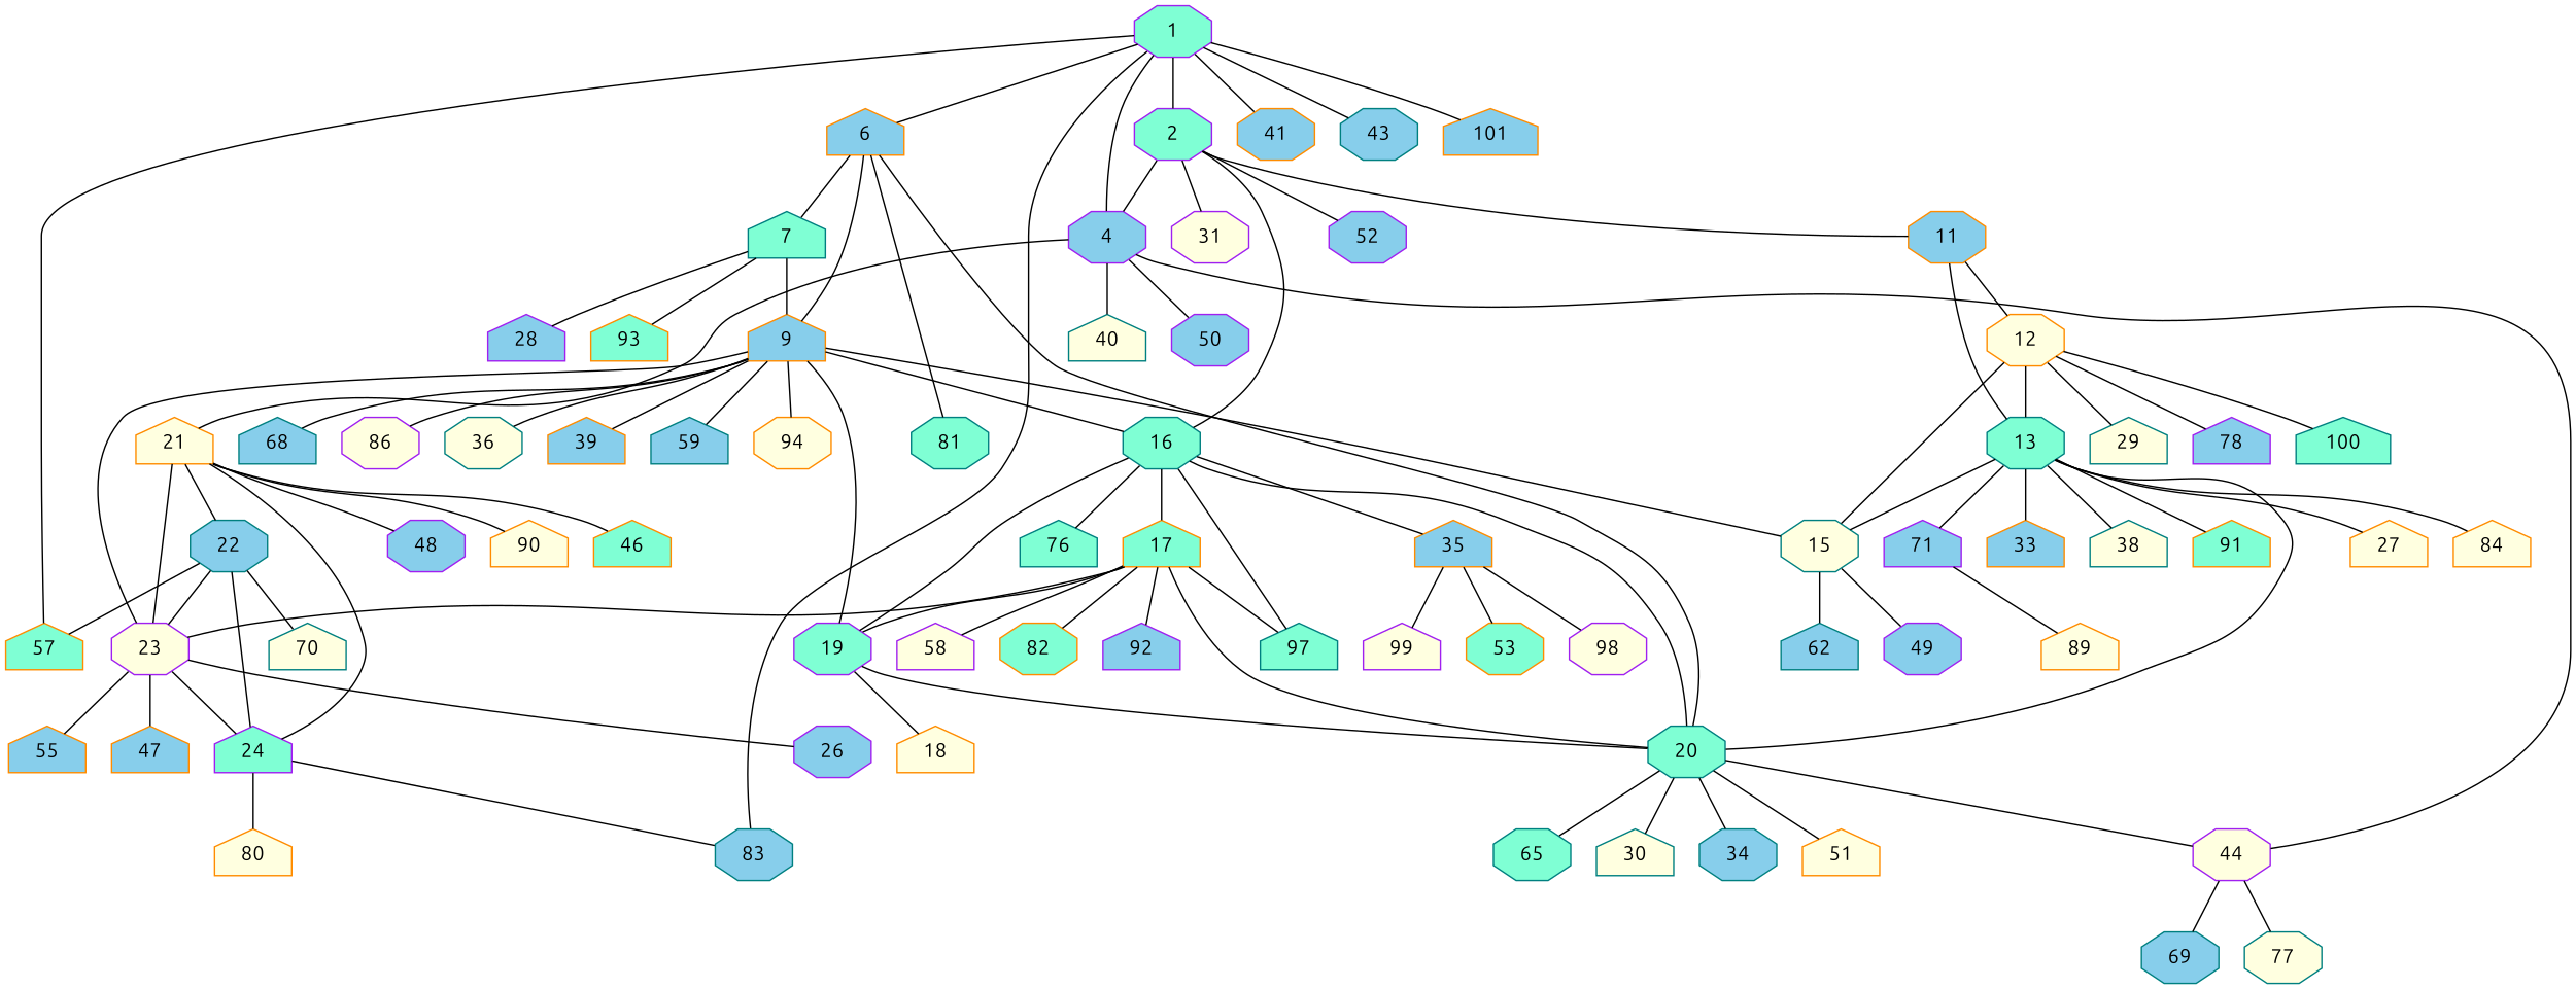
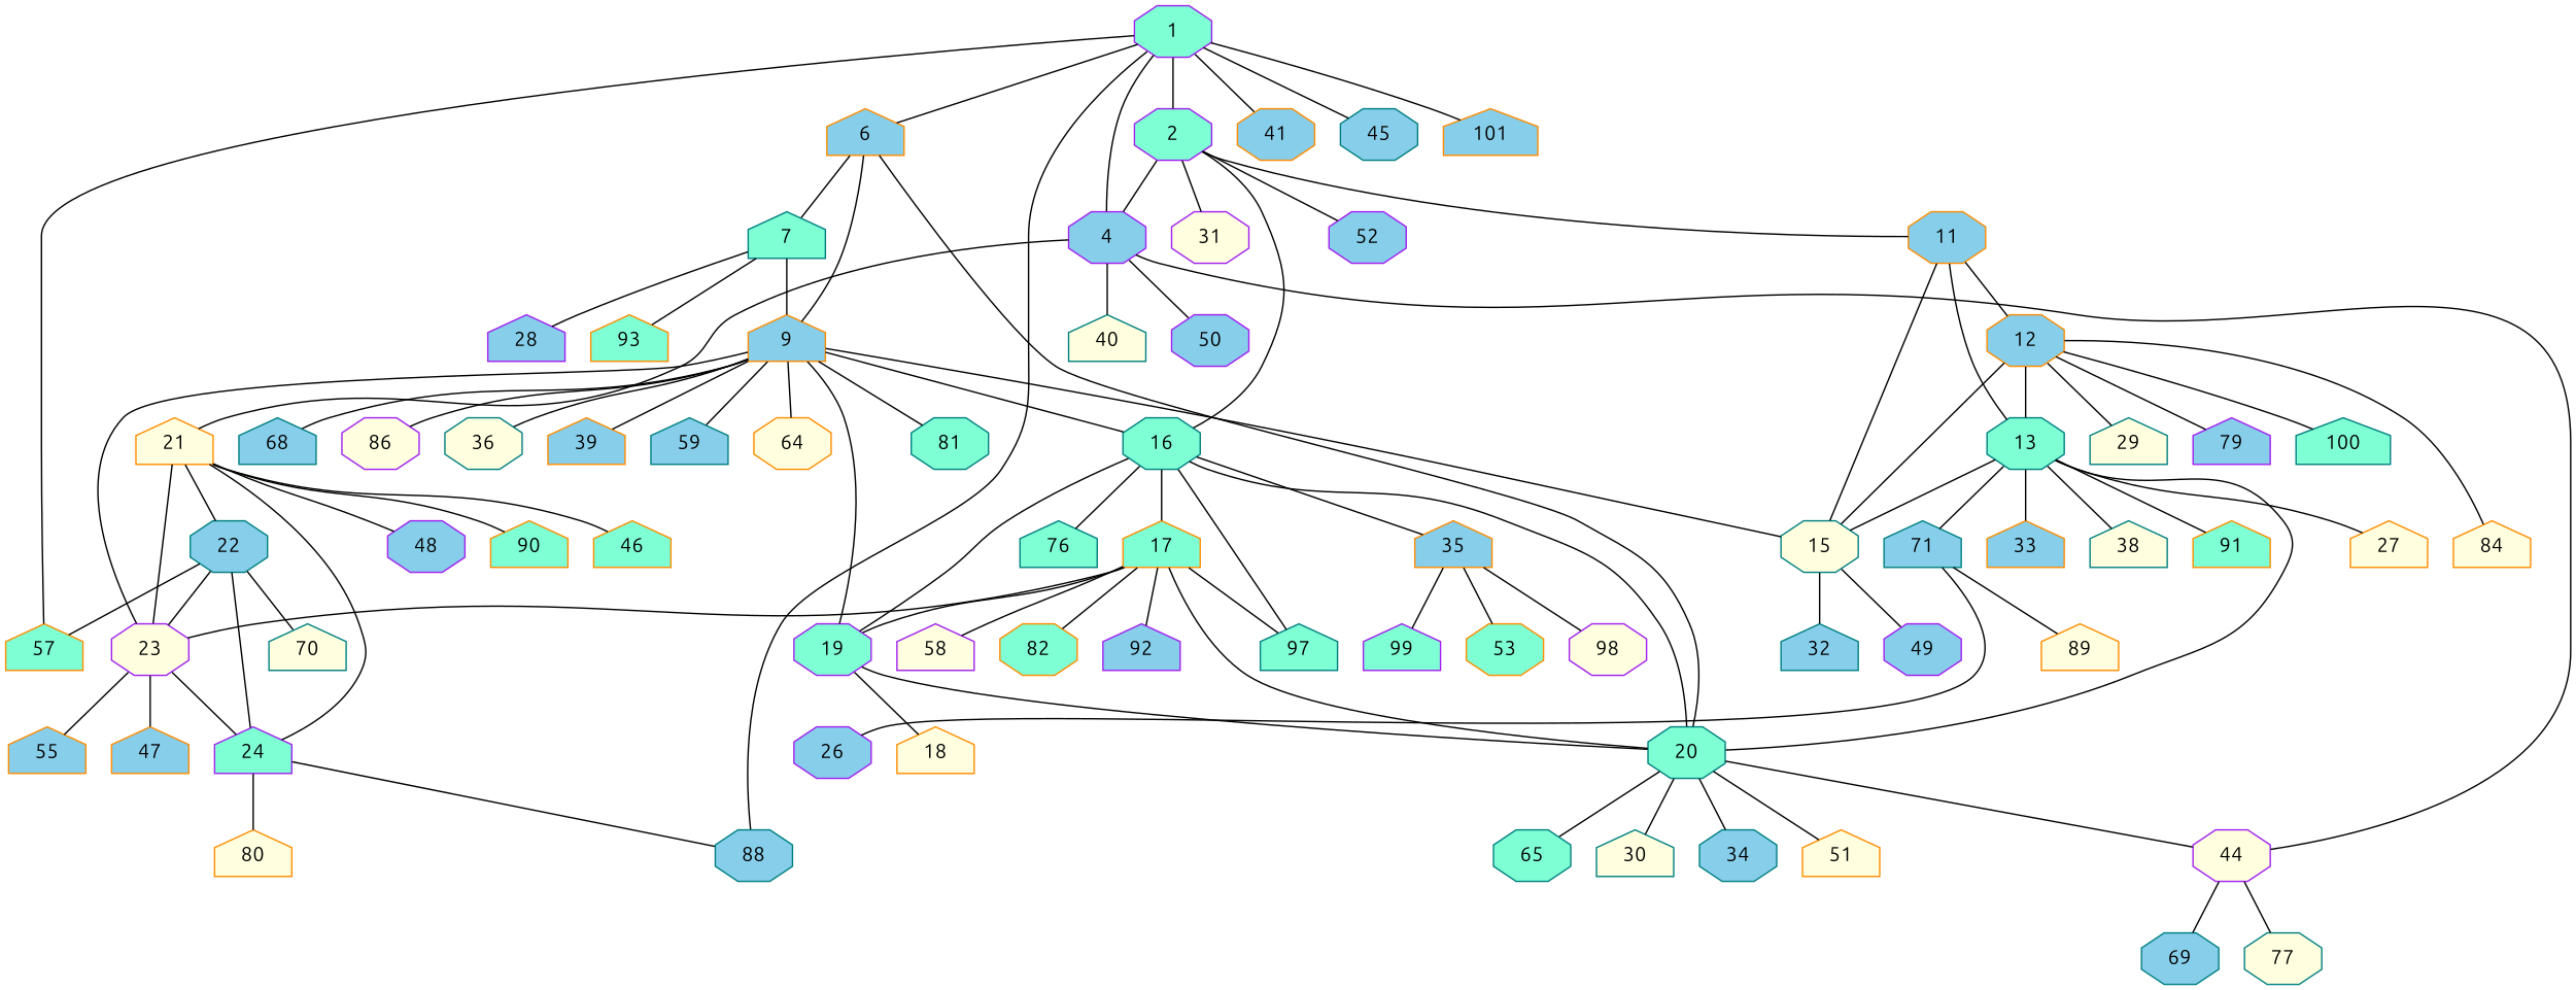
  graph {
    fontname=Ubuntu
    node [color=darkorange fillcolor=skyblue fontname=Ubuntu shape=house style=filled]
    edge [fontname=Ubuntu]
    1 [color=purple fillcolor=aquamarine shape=octagon super="+5"]
    2 [color=purple fillcolor=aquamarine shape=octagon super="+3"]
    4 [color=purple shape=octagon super="+72"]
    6 [super="+37"]
    41 [shape=octagon super="+79"]
-   43 [color=teal shape=octagon super="+102"]
+   43 [color=teal shape=octagon super="+102" label=45]
    57 [fillcolor=aquamarine]
-   83 [color=teal shape=octagon super="+87"]
+   83 [color=teal shape=octagon super="+87" label=88]
    101
    11 [shape=octagon super="+94"]
    16 [color=teal fillcolor=aquamarine shape=octagon super="+69"]
    31 [color=purple fillcolor=lightyellow shape=octagon super="+75"]
    52 [color=purple shape=octagon]
    21 [fillcolor=lightyellow super="+60"]
    40 [color=teal fillcolor=lightyellow]
    44 [color=purple fillcolor=lightyellow shape=octagon super="+95"]
    50 [color=purple shape=octagon]
    7 [color=teal fillcolor=aquamarine super="+8"]
    9 [super="+10"]
    20 [color=teal fillcolor=aquamarine shape=octagon super="+96"]
    81 [color=teal fillcolor=aquamarine shape=octagon]
    15 [color=teal fillcolor=lightyellow shape=octagon super="+85"]
-   12 [fillcolor=lightyellow shape=octagon super="+14"]
+   12 [shape=octagon super="+14"]
    13 [color=teal fillcolor=aquamarine shape=octagon super="+67"]
    19 [color=purple fillcolor=aquamarine shape=octagon super="+54"]
    17 [fillcolor=aquamarine super="+18"]
    35 [super="+61"]
    76 [color=teal fillcolor=aquamarine]
    97 [color=teal fillcolor=aquamarine]
    23 [color=purple fillcolor=lightyellow shape=octagon super="+25"]
    22 [color=teal shape=octagon super="+55"]
    24 [color=purple fillcolor=aquamarine super="+56"]
    46 [fillcolor=aquamarine]
    48 [color=purple shape=octagon super="+73"]
-   90 [fillcolor=lightyellow]
+   90 [fillcolor=aquamarine]
    n36 [color=teal label=69 shape=octagon]
    77 [color=teal fillcolor=lightyellow shape=octagon]
    28 [color=purple]
    93 [fillcolor=aquamarine]
    36 [color=teal fillcolor=lightyellow shape=octagon super="+62"]
    39
    59 [color=teal]
-   64 [fillcolor=lightyellow shape=octagon label=94]
+   64 [fillcolor=lightyellow shape=octagon]
    68 [color=teal]
    86 [color=purple fillcolor=lightyellow shape=octagon]
    30 [color=teal fillcolor=lightyellow]
    34 [color=teal shape=octagon]
    51 [fillcolor=lightyellow]
    65 [color=teal fillcolor=aquamarine shape=octagon super="+66"]
-   32 [color=teal super="+42" label=62]
+   32 [color=teal super="+42"]
    49 [color=purple shape=octagon]
    n52 [fillcolor=lightyellow label=18]
    26 [color=purple shape=octagon]
    n54 [label=55 super="+74"]
    47
    29 [color=teal fillcolor=lightyellow]
-   78 [color=purple]
+   78 [color=purple label=79]
    100 [color=teal fillcolor=aquamarine]
    27 [fillcolor=lightyellow]
    33
    38 [color=teal fillcolor=lightyellow]
-   71 [color=purple]
+   71 [color=teal]
    84 [fillcolor=lightyellow]
    91 [fillcolor=aquamarine]
    70 [color=teal fillcolor=lightyellow]
    89 [fillcolor=lightyellow]
    58 [color=purple fillcolor=lightyellow]
    82 [fillcolor=aquamarine shape=octagon]
    92 [color=purple]
    53 [fillcolor=aquamarine shape=octagon]
    98 [color=purple fillcolor=lightyellow shape=octagon]
-   99 [color=purple fillcolor=lightyellow]
+   99 [color=purple fillcolor=aquamarine]
    80 [fillcolor=lightyellow]
    1 -- 2 [weight=4]
    1 -- 4 [weight=2]
    1 -- 6
    1 -- 41
    1 -- 43
    1 -- 57
    1 -- 83 [weight=2]
    1 -- 101
    2 -- 4 [weight=2]
    2 -- 11
    2 -- 16
    2 -- 31
    2 -- 52
    4 -- 21
    4 -- 40
    4 -- 44
    4 -- 50
    6 -- 7 [weight=2]
    6 -- 9 [weight=2]
    6 -- 20
-   6 -- 81
+   9 -- 81
+   11 -- 15
    11 -- 12 [weight=2]
    11 -- 13
    16 -- 20
    16 -- 19
    16 -- 17 [weight=2]
    16 -- 35
    16 -- 76
    16 -- 97
    21 -- 23 [weight=2]
    21 -- 22
    21 -- 24
    21 -- 46
    21 -- 48
    21 -- 90
    44 -- n36
    44 -- 77
    7 -- 9 [weight=4]
    7 -- 28
    7 -- 93
    9 -- 16
    9 -- 15
    9 -- 19
    9 -- 23
    9 -- 36
    9 -- 39
    9 -- 59
    9 -- 64
    9 -- 68
    9 -- 86
    20 -- 44
    20 -- 30
    20 -- 34
    20 -- 51
    20 -- 65
    15 -- 32
    15 -- 49
    12 -- 15 [weight=2]
    12 -- 13 [weight=2]
    12 -- 29
    12 -- 78
    12 -- 100
    13 -- 20
    13 -- 15
    13 -- 27
    13 -- 33
    13 -- 38
    13 -- 71
-   13 -- 84
+   12 -- 84
    13 -- 91
    19 -- 20
    19 -- n52
    17 -- 20 [weight=2]
    17 -- 19 [weight=2]
    17 -- 97
    17 -- 23
    17 -- 58
    17 -- 82
    17 -- 92
    35 -- 53
    35 -- 98
    35 -- 99
    23 -- 24 [weight=2]
-   23 -- 26
+   71 -- 26
    23 -- n54
    23 -- 47
    22 -- 57
    22 -- 23 [weight=2]
    22 -- 24
    22 -- 70
    24 -- 83
    24 -- 80
    71 -- 89
  }
